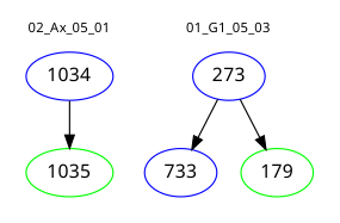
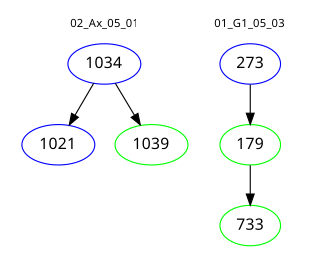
  digraph {
    fontname="Noto Sans"
    node [color=blue fontname="Noto Sans"]
    edge [color=black fontname="Noto Sans"]
    n1 [label=1034]
-   n3 [color=green label=1035]
+   n2 [label=1021]
+   n3 [color=green label=1039]
    n4 [label=273]
-   n5 [label=733]
+   n5 [color=green label=733]
    n6 [color=green label=179]
    subgraph cluster_1 {
      color=white
      fontsize=10
      label="02_Ax_05_01"
      n1
+     n2
      n3
    }
    subgraph cluster_2 {
      color=white
      fontsize=10
      label="01_G1_05_03"
      n4
      n5
      n6
    }
+   n1 -> n2
    n1 -> n3
-   n4 -> n5
+   n6 -> n5
    n4 -> n6
  }
